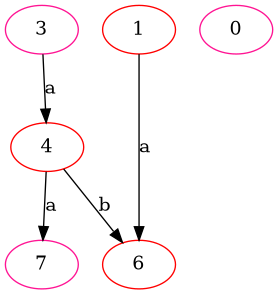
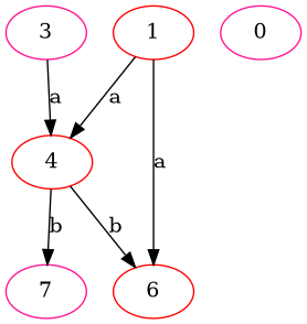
  strict digraph {
    node [color=deeppink]
    3
    4 [color=red]
    6 [color=red]
    7
    0
    1 [color=red]
    3 -> 4 [label=a]
    4 -> 6 [label=b]
-   4 -> 7 [label=a]
+   4 -> 7 [label=b]
+   1 -> 4 [label=a]
    1 -> 6 [label=a]
  }
